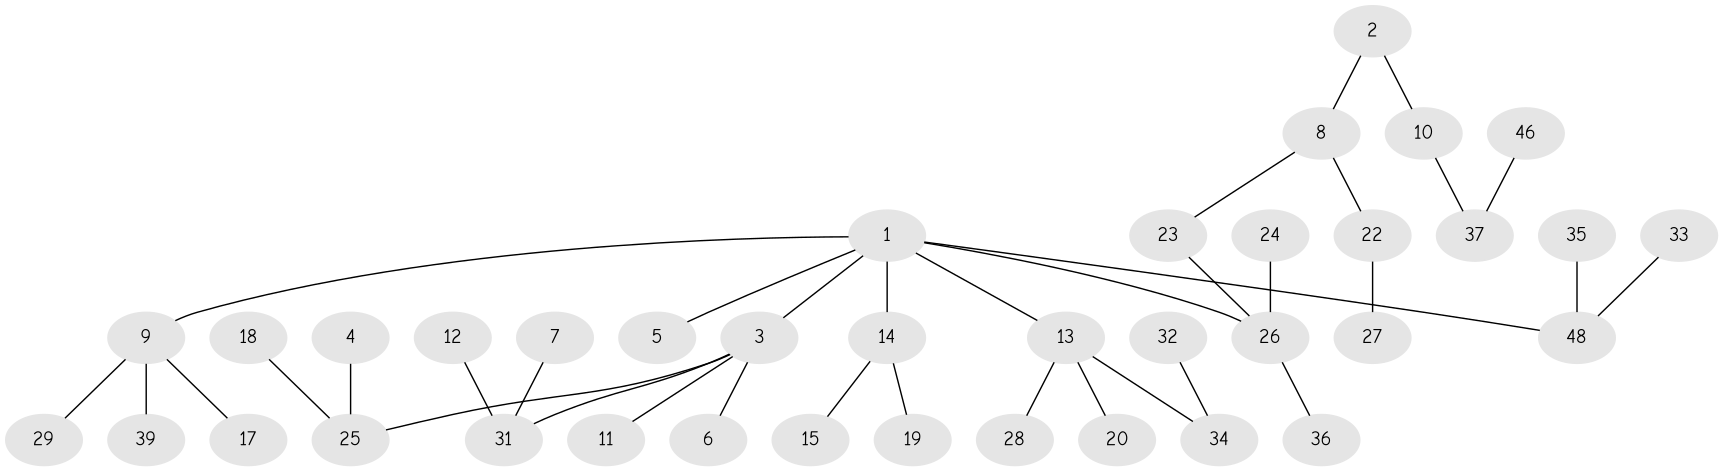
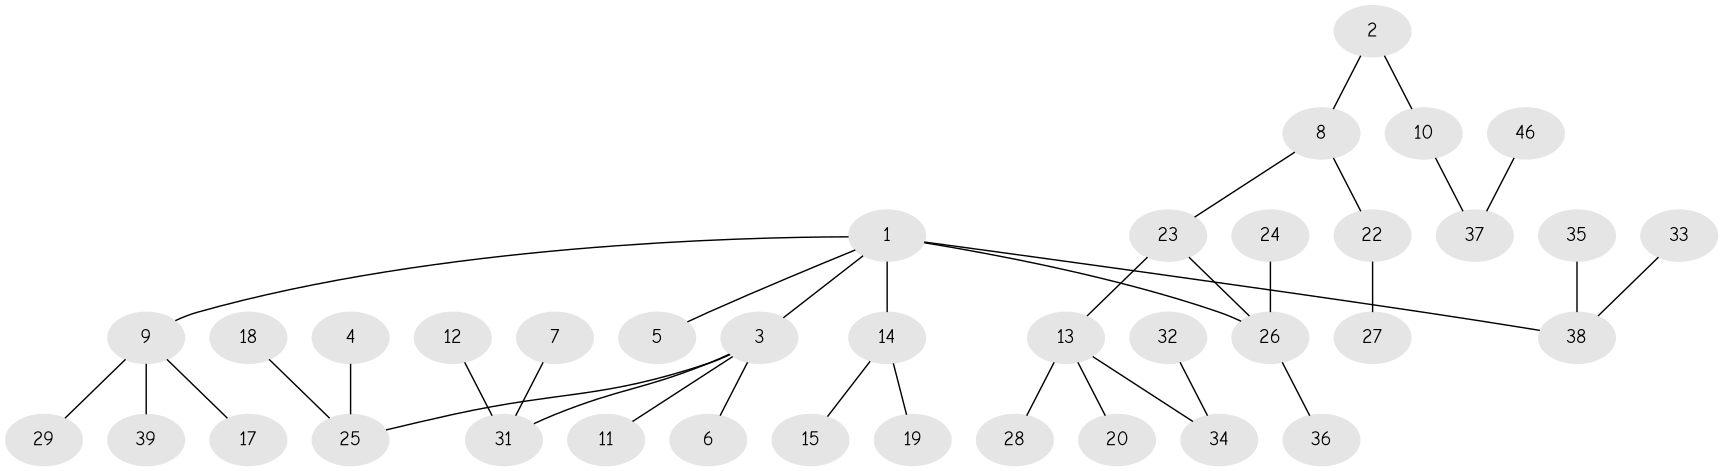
  graph {
    fontname="Comic Neue"
    node [color=gray90 fontname="Comic Neue" style=filled]
    edge [fontname="Comic Neue" weight=1.0]
    1
    3
    5
    9
    13
    14
    26
-   38 [label=48]
+   38
    6
    11
    25
    31
    17
    29
    39
    20
    28
    34
    15
    19
    36
    2
    8
    10
    22
    23
    37
    4
    7
    27
    12
    n32 [label=46]
    18
    24
    32
    33
    35
    1 -- 3
    1 -- 5
    1 -- 9
-   1 -- 13
+   23 -- 13
    1 -- 14
    1 -- 26
    1 -- 38
    3 -- 6
    3 -- 11
    3 -- 25
    3 -- 31
    9 -- 17
    9 -- 29
    9 -- 39
    13 -- 20
    13 -- 28
    13 -- 34
    14 -- 15
    14 -- 19
    26 -- 36
    2 -- 8
    2 -- 10
    8 -- 22
    8 -- 23
    10 -- 37
    22 -- 27
    23 -- 26
    4 -- 25
    7 -- 31
    12 -- 31
    n32 -- 37
    18 -- 25
    24 -- 26
    32 -- 34
    33 -- 38
    35 -- 38
  }
